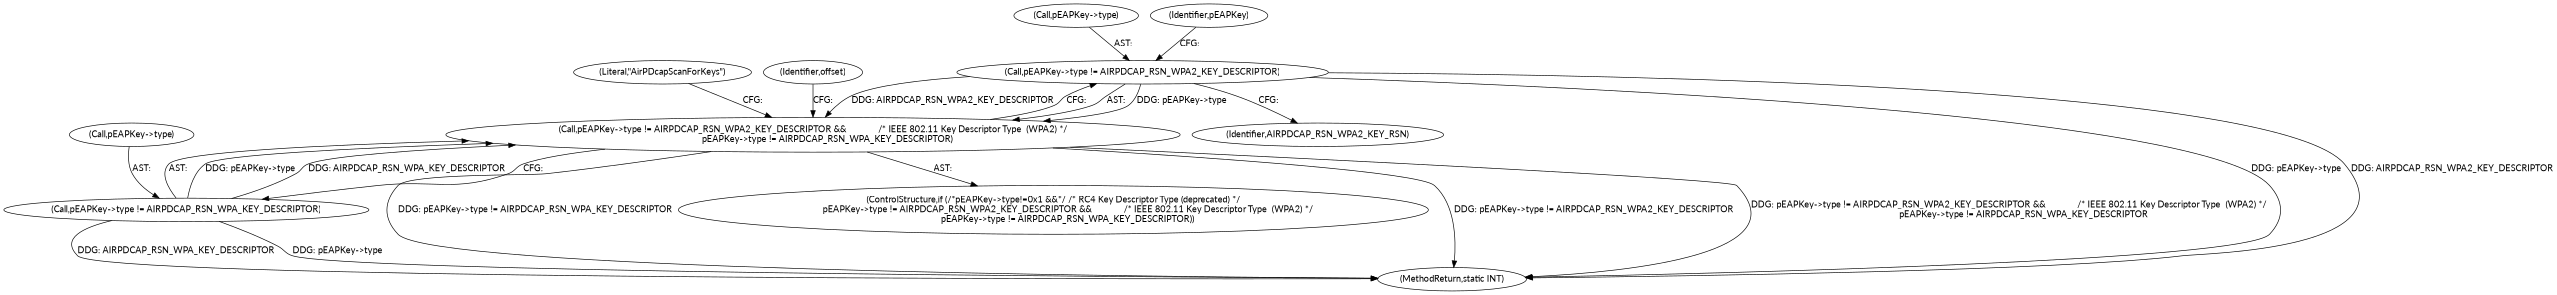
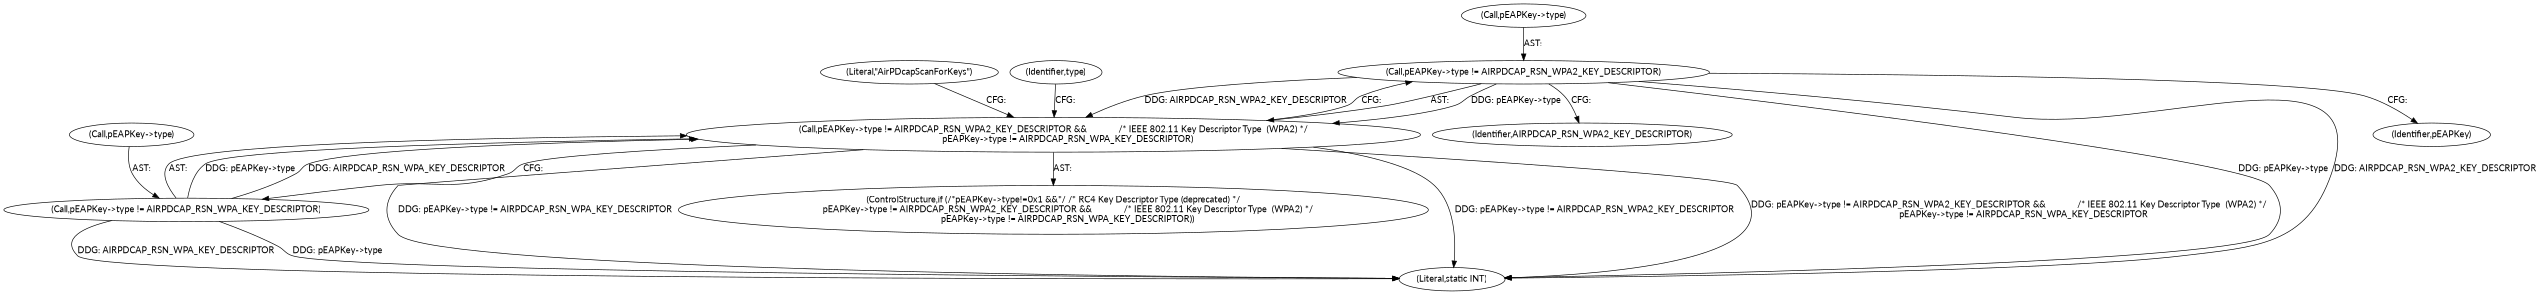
  digraph {
    fontname=Lato
    node [fontname=Lato]
    edge [fontname=Lato]
    n1 [label="(Call,pEAPKey->type != AIRPDCAP_RSN_WPA2_KEY_DESCRIPTOR)"]
    n2 [label="(Call,pEAPKey->type != AIRPDCAP_RSN_WPA2_KEY_DESCRIPTOR &&             /* IEEE 802.11 Key Descriptor Type  (WPA2) */\n            pEAPKey->type != AIRPDCAP_RSN_WPA_KEY_DESCRIPTOR)"]
-   n3 [label="(Identifier,AIRPDCAP_RSN_WPA2_KEY_RSN)"]
-   n4 [label="(MethodReturn,static INT)"]
+   n3 [label="(Identifier,AIRPDCAP_RSN_WPA2_KEY_DESCRIPTOR)"]
+   n4 [label="(Literal,static INT)"]
    n5 [label="(Call,pEAPKey->type != AIRPDCAP_RSN_WPA_KEY_DESCRIPTOR)"]
    n6 [label="(ControlStructure,if (/*pEAPKey->type!=0x1 &&*/ /* RC4 Key Descriptor Type (deprecated) */\n            pEAPKey->type != AIRPDCAP_RSN_WPA2_KEY_DESCRIPTOR &&             /* IEEE 802.11 Key Descriptor Type  (WPA2) */\n            pEAPKey->type != AIRPDCAP_RSN_WPA_KEY_DESCRIPTOR))"]
    n7 [label="(Call,pEAPKey->type)"]
    n8 [label="(Call,pEAPKey->type)"]
    n9 [label="(Literal,\"AirPDcapScanForKeys\")"]
    n10 [label="(Identifier,pEAPKey)"]
-   n11 [label="(Identifier,offset)"]
+   n11 [label="(Identifier,type)"]
    n1 -> n2 [label="AST: "]
    n1 -> n2 [label="DDG: pEAPKey->type"]
    n1 -> n2 [label="DDG: AIRPDCAP_RSN_WPA2_KEY_DESCRIPTOR"]
    n1 -> n3 [label="CFG: "]
    n1 -> n4 [label="DDG: pEAPKey->type"]
    n1 -> n4 [label="DDG: AIRPDCAP_RSN_WPA2_KEY_DESCRIPTOR"]
    n2 -> n1 [label="CFG: "]
    n2 -> n4 [label="DDG: pEAPKey->type != AIRPDCAP_RSN_WPA2_KEY_DESCRIPTOR"]
    n2 -> n4 [label="DDG: pEAPKey->type != AIRPDCAP_RSN_WPA2_KEY_DESCRIPTOR &&             /* IEEE 802.11 Key Descriptor Type  (WPA2) */\n            pEAPKey->type != AIRPDCAP_RSN_WPA_KEY_DESCRIPTOR"]
    n2 -> n4 [label="DDG: pEAPKey->type != AIRPDCAP_RSN_WPA_KEY_DESCRIPTOR"]
    n2 -> n5 [label="CFG: "]
    n2 -> n6 [label="AST: "]
    n5 -> n2 [label="AST: "]
    n5 -> n2 [label="DDG: pEAPKey->type"]
    n5 -> n2 [label="DDG: AIRPDCAP_RSN_WPA_KEY_DESCRIPTOR"]
    n5 -> n4 [label="DDG: pEAPKey->type"]
    n5 -> n4 [label="DDG: AIRPDCAP_RSN_WPA_KEY_DESCRIPTOR"]
    n7 -> n5 [label="AST: "]
    n8 -> n1 [label="AST: "]
    n9 -> n2 [label="CFG: "]
-   n10 -> n1 [label="CFG: "]
+   n1 -> n10 [label="CFG: "]
    n11 -> n2 [label="CFG: "]
  }
